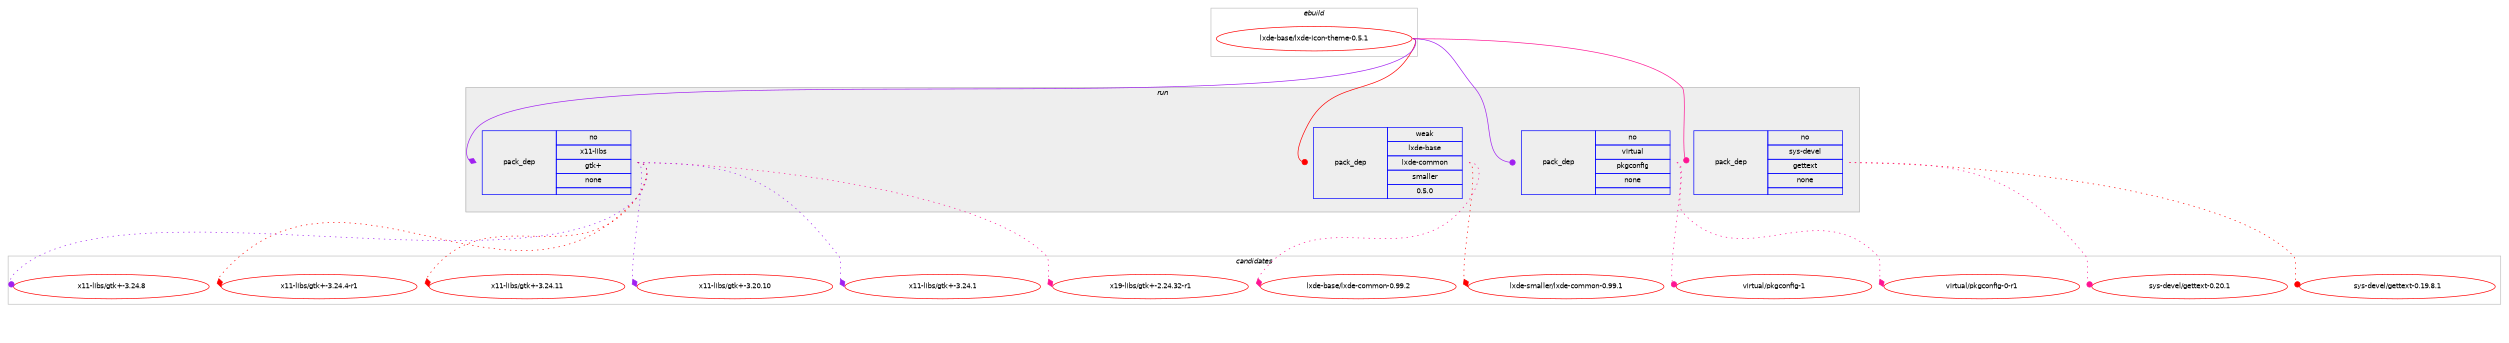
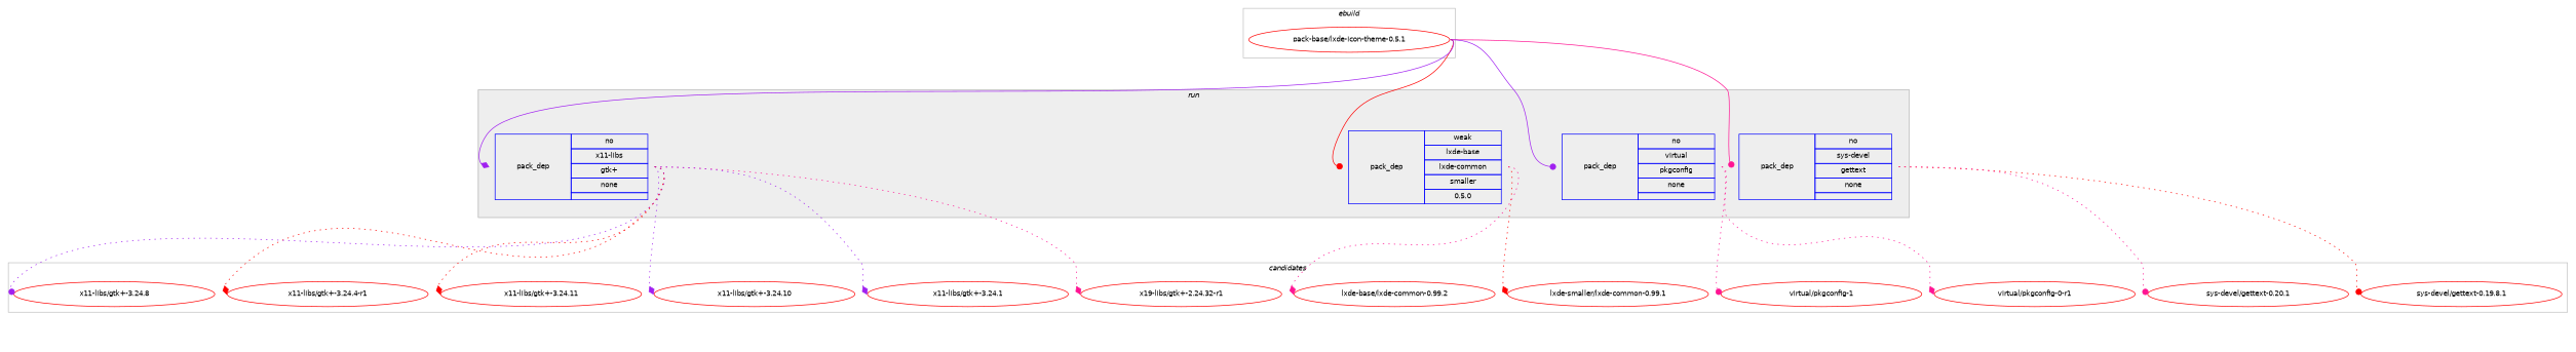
  digraph {
    compound=true
    concentrate=true
    fontname=Helvetica
    fontsize=10
    newrank=true
    rankdir=TB
    ranksep=1.5
    node [color=red fontname=Helvetica fontsize=10]
    edge [arrowhead=diamond color=deeppink headport=w style=dotted tailport=e weight=100]
-   n1 [label="lxde-base/lxde-icon-theme-0.5.1" width=4]
+   n1 [label="pack-base/lxde-icon-theme-0.5.1" width=4]
    n2 [color=blue label=<<TABLE BORDER="0" CELLBORDER="1" CELLSPACING="0" CELLPADDING="4" WIDTH="220"><TR><TD ROWSPAN="6" CELLPADDING="30">pack_dep</TD></TR><TR><TD WIDTH="110">no</TD></TR><TR><TD>sys-devel</TD></TR><TR><TD>gettext</TD></TR><TR><TD>none</TD></TR><TR><TD></TD></TR></TABLE>> shape=none]
    n3 [color=blue label=<<TABLE BORDER="0" CELLBORDER="1" CELLSPACING="0" CELLPADDING="4" WIDTH="220"><TR><TD ROWSPAN="6" CELLPADDING="30">pack_dep</TD></TR><TR><TD WIDTH="110">no</TD></TR><TR><TD>virtual</TD></TR><TR><TD>pkgconfig</TD></TR><TR><TD>none</TD></TR><TR><TD></TD></TR></TABLE>> shape=none]
    n4 [color=blue label=<<TABLE BORDER="0" CELLBORDER="1" CELLSPACING="0" CELLPADDING="4" WIDTH="220"><TR><TD ROWSPAN="6" CELLPADDING="30">pack_dep</TD></TR><TR><TD WIDTH="110">weak</TD></TR><TR><TD>lxde-base</TD></TR><TR><TD>lxde-common</TD></TR><TR><TD>smaller</TD></TR><TR><TD>0.5.0</TD></TR></TABLE>> shape=none]
    n5 [color=blue label=<<TABLE BORDER="0" CELLBORDER="1" CELLSPACING="0" CELLPADDING="4" WIDTH="220"><TR><TD ROWSPAN="6" CELLPADDING="30">pack_dep</TD></TR><TR><TD WIDTH="110">no</TD></TR><TR><TD>x11-libs</TD></TR><TR><TD>gtk+</TD></TR><TR><TD>none</TD></TR><TR><TD></TD></TR></TABLE>> shape=none]
    n6 [label="sys-devel/gettext-0.19.8.1" width=4]
    n7 [label="sys-devel/gettext-0.20.1" width=4]
    n8 [label="virtual/pkgconfig-0-r1" width=4]
    n9 [label="virtual/pkgconfig-1" width=4]
    n10 [label="lxde-smaller/lxde-common-0.99.1" width=4]
    n11 [label="lxde-base/lxde-common-0.99.2" width=4]
    n12 [label="x19-libs/gtk+-2.24.32-r1" width=4]
    n13 [label="x11-libs/gtk+-3.24.1" width=4]
-   n14 [label="x11-libs/gtk+-3.20.10" width=4]
+   n14 [label="x11-libs/gtk+-3.24.10" width=4]
    n15 [label="x11-libs/gtk+-3.24.11" width=4]
    n16 [label="x11-libs/gtk+-3.24.4-r1" width=4]
    n17 [label="x11-libs/gtk+-3.24.8" width=4]
    subgraph cluster_1 {
      color=gray
      label=<<i>ebuild</i>>
      rank=same
      n1
    }
    subgraph cluster_2 {
      color=gray
      label=<<i>dependencies</i>>
      subgraph cluster_3 {
        color=gray
        fillcolor="#eeeeee"
        label=<<i>compile</i>>
        style=filled
        subgraph sub_4 {
          color=gray
          fillcolor="#eeeeee"
          label=<<i>compile</i>>
          style=filled
          n2
        }
        subgraph sub_5 {
          color=gray
          fillcolor="#eeeeee"
          label=<<i>compile</i>>
          style=filled
          n3
        }
        subgraph sub_6 {
          color=gray
          fillcolor="#eeeeee"
          label=<<i>compile</i>>
          style=filled
          n4
        }
      }
      subgraph cluster_7 {
        color=gray
        fillcolor="#eeeeee"
        label=<<i>compile and run</i>>
        style=filled
        subgraph sub_8 {
          color=gray
          fillcolor="#eeeeee"
          label=<<i>compile and run</i>>
          style=filled
          n5
        }
      }
      subgraph cluster_9 {
        color=gray
        fillcolor="#eeeeee"
        label=<<i>run</i>>
        style=filled
      }
    }
    subgraph cluster_10 {
      color=gray
      label=<<i>candidates</i>>
      rank=same
      subgraph sub_11 {
        color=black
        label=<<i>candidates</i>>
        nodesep=1
        rank=same
        n6
        n7
      }
      subgraph sub_12 {
        color=black
        label=<<i>candidates</i>>
        nodesep=1
        rank=same
        n8
        n9
      }
      subgraph sub_13 {
        color=black
        label=<<i>candidates</i>>
        nodesep=1
        rank=same
        n10
        n11
      }
      subgraph sub_14 {
        color=black
        label=<<i>candidates</i>>
        nodesep=1
        rank=same
        n12
        n13
        n14
        n15
        n16
        n17
      }
    }
    n1 -> n2 [arrowhead=dot style=solid weight=20]
    n1 -> n3 [arrowhead=dot color=purple style=solid weight=20]
    n1 -> n4 [arrowhead=dot color=red style=solid weight=20]
    n1 -> n5 [color=purple style=solid weight=20]
    n2 -> n6 [arrowhead=dot color=red]
    n2 -> n7 [arrowhead=dot]
    n3 -> n8
    n3 -> n9 [arrowhead=dot]
    n4 -> n10 [color=red]
    n4 -> n11
    n5 -> n12
    n5 -> n13 [color=purple]
    n5 -> n14 [color=purple]
    n5 -> n15 [color=red]
    n5 -> n16 [color=red]
    n5 -> n17 [arrowhead=dot color=purple]
  }
